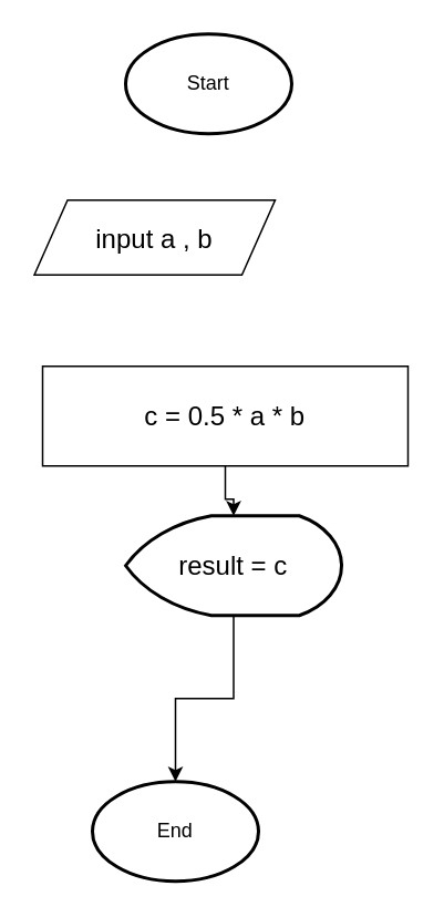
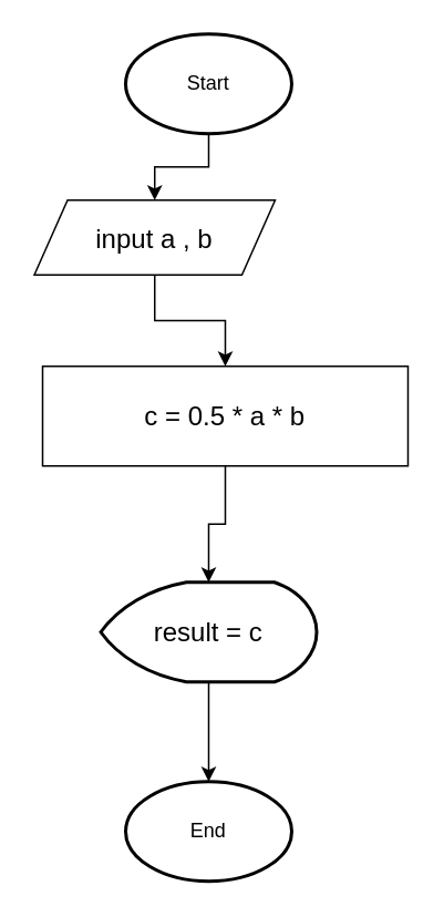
  <mxCell id="0" />
  <mxCell id="1" parent="0" />
+ <mxCell id="2" value="" style="edgeStyle=orthogonalEdgeStyle;rounded=0;orthogonalLoop=1;jettySize=auto;html=1;" edge="1" parent="1" source="3" target="5"><mxGeometry relative="1" as="geometry" /></mxCell>
  <mxCell id="3" value="Start" style="strokeWidth=2;html=1;shape=mxgraph.flowchart.start_1;whiteSpace=wrap;" vertex="1" parent="1"><mxGeometry x="75" y="20" width="100" height="60" as="geometry" /></mxCell>
+ <mxCell id="4" value="" style="edgeStyle=orthogonalEdgeStyle;rounded=0;orthogonalLoop=1;jettySize=auto;html=1;" edge="1" parent="1" source="5" target="7"><mxGeometry relative="1" as="geometry" /></mxCell>
  <mxCell id="5" value="&lt;font style=&quot;font-size: 16px;&quot;&gt;input a , b&lt;/font&gt;" style="shape=parallelogram;perimeter=parallelogramPerimeter;whiteSpace=wrap;html=1;fixedSize=1;" vertex="1" parent="1"><mxGeometry x="20" y="120" width="145" height="45" as="geometry" /></mxCell>
  <mxCell id="6" value="" style="edgeStyle=orthogonalEdgeStyle;rounded=0;orthogonalLoop=1;jettySize=auto;html=1;" edge="1" parent="1" source="7" target="9"><mxGeometry relative="1" as="geometry" /></mxCell>
  <mxCell id="7" value="&lt;font style=&quot;font-size: 16px;&quot;&gt;c = 0.5 * a * b&lt;/font&gt;" style="rounded=0;whiteSpace=wrap;html=1;" vertex="1" parent="1"><mxGeometry x="25" y="220" width="220" height="60" as="geometry" /></mxCell>
  <mxCell id="8" value="" style="edgeStyle=orthogonalEdgeStyle;rounded=0;orthogonalLoop=1;jettySize=auto;html=1;" edge="1" parent="1" source="9" target="10"><mxGeometry relative="1" as="geometry" /></mxCell>
- <mxCell id="9" value="&lt;font style=&quot;font-size: 16px;&quot;&gt;result = c&lt;/font&gt;" style="strokeWidth=2;html=1;shape=mxgraph.flowchart.display;whiteSpace=wrap;" vertex="1" parent="1"><mxGeometry x="75" y="310" width="130" height="60" as="geometry" /></mxCell>
- <mxCell id="10" value="End" style="strokeWidth=2;html=1;shape=mxgraph.flowchart.start_1;whiteSpace=wrap;" vertex="1" parent="1"><mxGeometry x="55" y="470" width="100" height="60" as="geometry" /></mxCell>
+ <mxCell id="9" value="&lt;font style=&quot;font-size: 16px;&quot;&gt;result = c&lt;/font&gt;" style="strokeWidth=2;html=1;shape=mxgraph.flowchart.display;whiteSpace=wrap;" vertex="1" parent="1"><mxGeometry x="60" y="350" width="130" height="60" as="geometry" /></mxCell>
+ <mxCell id="10" value="End" style="strokeWidth=2;html=1;shape=mxgraph.flowchart.start_1;whiteSpace=wrap;" vertex="1" parent="1"><mxGeometry x="75" y="470" width="100" height="60" as="geometry" /></mxCell>
